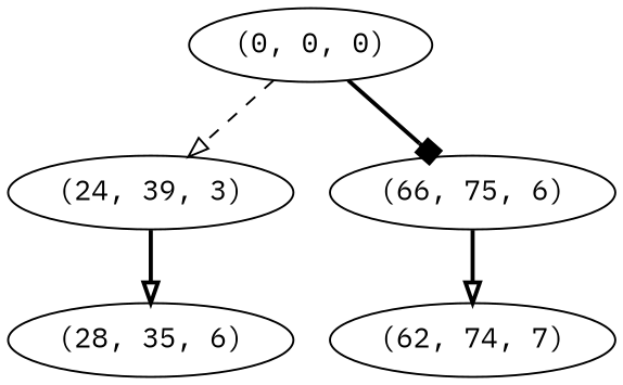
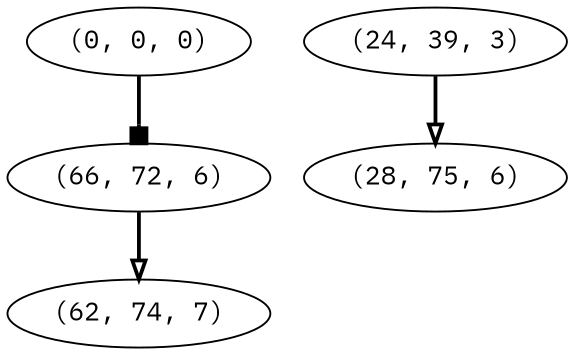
  digraph {
    fontname="IBM Plex Mono"
    node [fontname="IBM Plex Mono"]
    edge [arrowhead=onormal fontname="IBM Plex Mono" style=bold]
    "(0, 0, 0)"
    "(24, 39, 3)"
-   "(66, 75, 6)"
-   "(28, 35, 6)"
+   "(66, 75, 6)" [label="(66, 72, 6)"]
+   "(28, 35, 6)" [label="(28, 75, 6)"]
    n5 [label="(62, 74, 7)"]
-   "(0, 0, 0)" -> "(24, 39, 3)" [style=dashed]
    "(0, 0, 0)" -> "(66, 75, 6)" [arrowhead=box]
    "(24, 39, 3)" -> "(28, 35, 6)"
    "(66, 75, 6)" -> n5
  }
